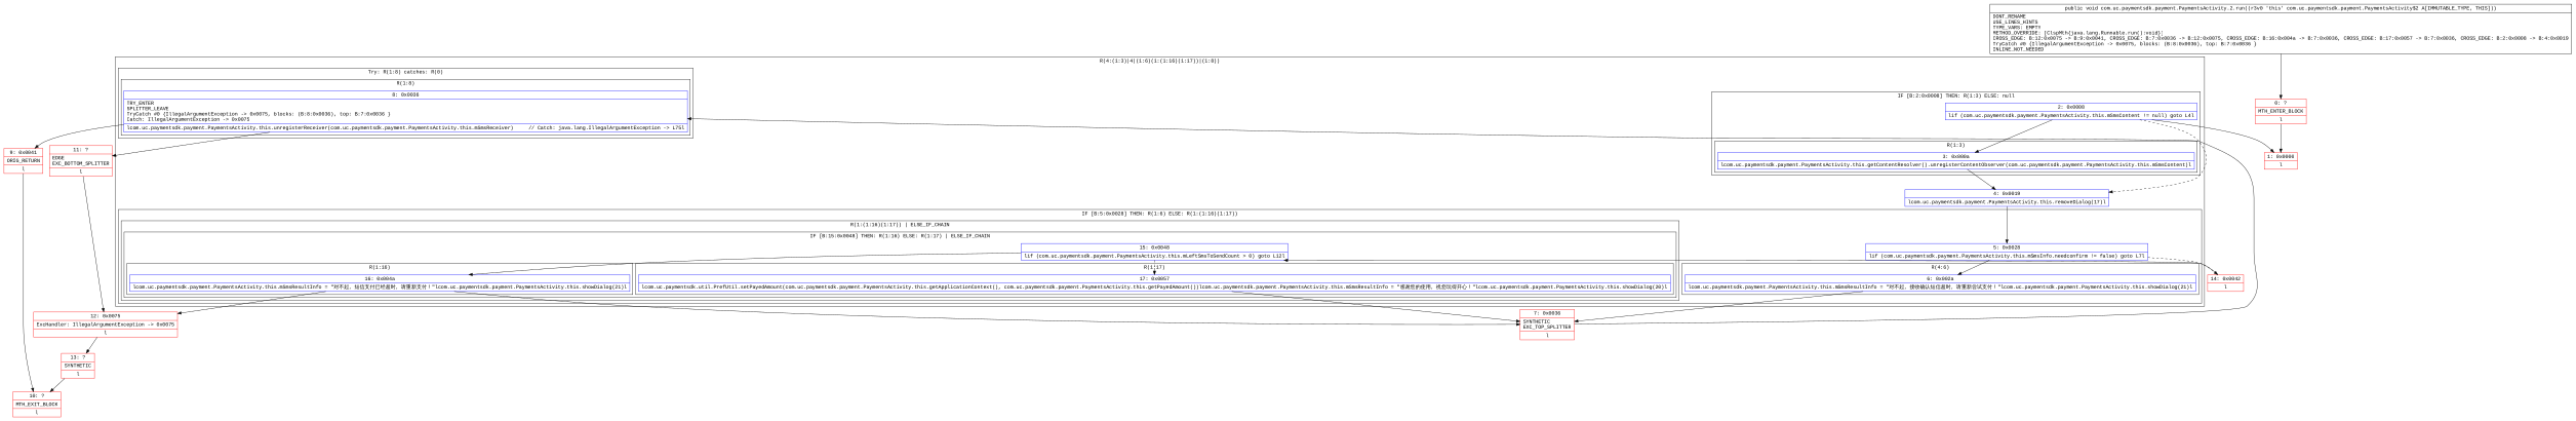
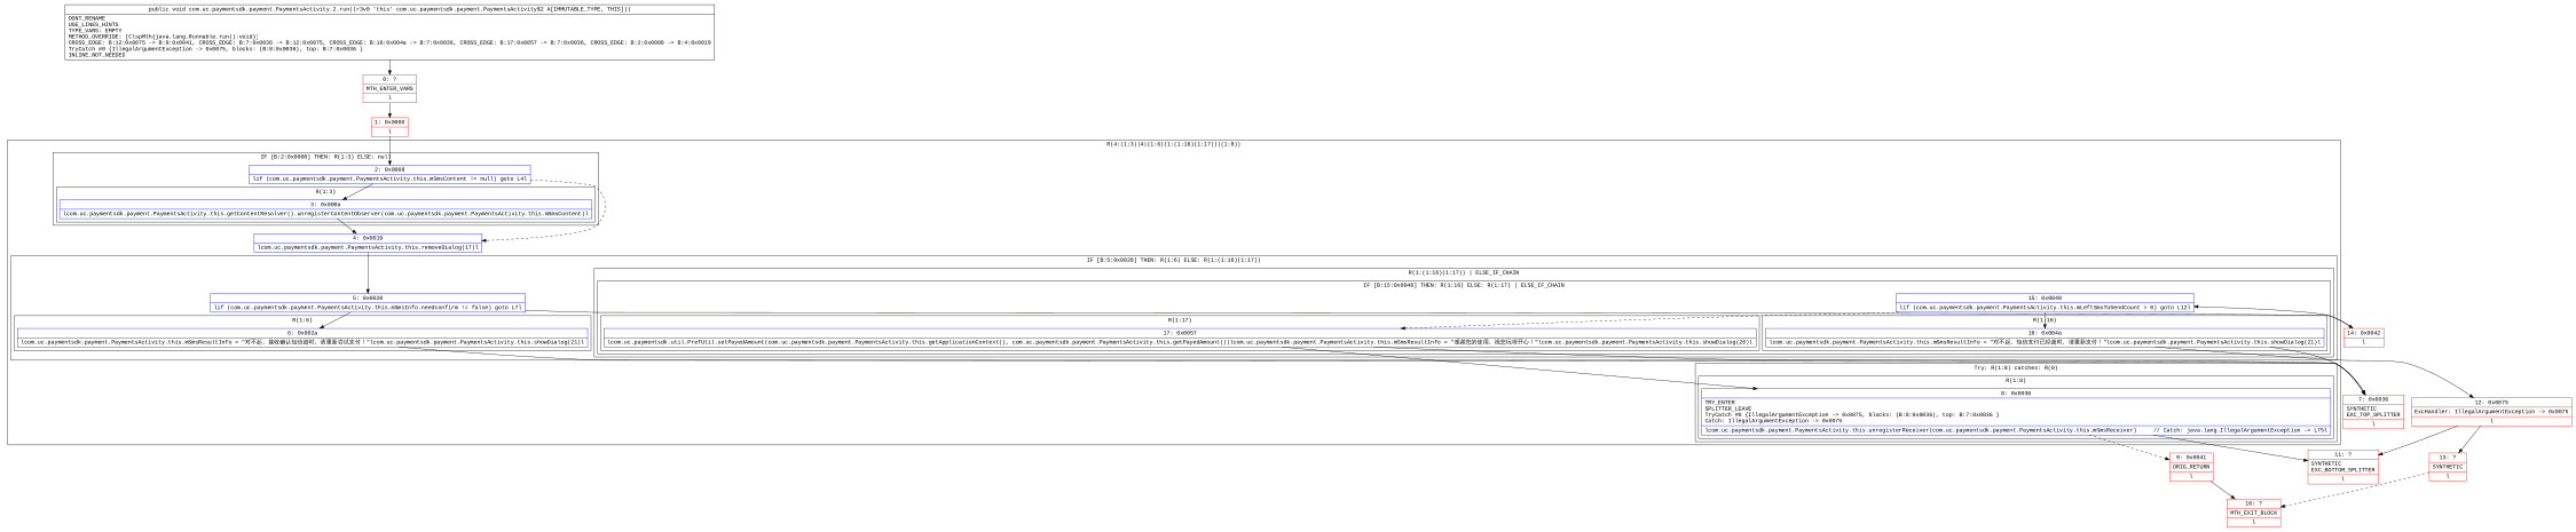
  digraph {
    fontname="Liberation Mono"
    node [color=blue fontname="Liberation Mono" shape=record]
    edge [fontname="Liberation Mono"]
    n1 [label="{3\:\ 0x000a|lcom.uc.paymentsdk.payment.PaymentsActivity.this.getContentResolver().unregisterContentObserver(com.uc.paymentsdk.payment.PaymentsActivity.this.mSmsContent)l}"]
    n2 [label="{2\:\ 0x0008|lif (com.uc.paymentsdk.payment.PaymentsActivity.this.mSmsContent != null) goto L4l}"]
    n3 [label="{6\:\ 0x002a|lcom.uc.paymentsdk.payment.PaymentsActivity.this.mSmsResultInfo = \"对不起，接收确认短信超时，请重新尝试支付！\"lcom.uc.paymentsdk.payment.PaymentsActivity.this.showDialog(21)l}"]
    n4 [label="{16\:\ 0x004a|lcom.uc.paymentsdk.payment.PaymentsActivity.this.mSmsResultInfo = \"对不起，短信支付已经超时，请重新支付！\"lcom.uc.paymentsdk.payment.PaymentsActivity.this.showDialog(21)l}"]
    n5 [label="{17\:\ 0x0057|lcom.uc.paymentsdk.util.PrefUtil.setPayedAmount(com.uc.paymentsdk.payment.PaymentsActivity.this.getApplicationContext(), com.uc.paymentsdk.payment.PaymentsActivity.this.getPayedAmount())lcom.uc.paymentsdk.payment.PaymentsActivity.this.mSmsResultInfo = \"感谢您的使用，祝您玩得开心！\"lcom.uc.paymentsdk.payment.PaymentsActivity.this.showDialog(20)l}"]
    n6 [label="{15\:\ 0x0048|lif (com.uc.paymentsdk.payment.PaymentsActivity.this.mLeftSmsToSendCount \> 0) goto L12l}"]
    n7 [label="{5\:\ 0x0028|lif (com.uc.paymentsdk.payment.PaymentsActivity.this.mSmsInfo.needconfirm != false) goto L7l}"]
    n8 [label="{8\:\ 0x0036|TRY_ENTER\lSPLITTER_LEAVE\lTryCatch #0 \{IllegalArgumentException \-\> 0x0075, blocks: (B:8:0x0036), top: B:7:0x0036 \}\lCatch: IllegalArgumentException \-\> 0x0075\l|lcom.uc.paymentsdk.payment.PaymentsActivity.this.unregisterReceiver(com.uc.paymentsdk.payment.PaymentsActivity.this.mSmsReceiver)     \/\/ Catch: java.lang.IllegalArgumentException \-\> L75l}"]
    n9 [label="{4\:\ 0x0019|lcom.uc.paymentsdk.payment.PaymentsActivity.this.removeDialog(17)l}"]
    n10 [color=red label="{7\:\ 0x0036|SYNTHETIC\lEXC_TOP_SPLITTER\l|l}"]
    n11 [color=red label="{12\:\ 0x0075|ExcHandler: IllegalArgumentException \-\> 0x0075\l|l}"]
    n12 [color=red label="{14\:\ 0x0042|l}"]
    n13 [color=red label="{9\:\ 0x0041|ORIG_RETURN\l|l}"]
-   n14 [color=red label="{11\:\ ?|EDGE\lEXC_BOTTOM_SPLITTER\l|l}"]
+   n14 [color=red label="{11\:\ ?|SYNTHETIC\lEXC_BOTTOM_SPLITTER\l|l}"]
    n15 [color=red label="{10\:\ ?|MTH_EXIT_BLOCK\l|l}"]
-   n16 [color=red label="{0\:\ ?|MTH_ENTER_BLOCK\l|l}"]
+   n16 [color=red label="{0\:\ ?|MTH_ENTER_VARS\l|l}"]
    n17 [color=red label="{1\:\ 0x0000|l}"]
    n18 [color=red label="{13\:\ ?|SYNTHETIC\l|l}"]
    n19 [label="{public void com.uc.paymentsdk.payment.PaymentsActivity.2.run((r3v0 'this' com.uc.paymentsdk.payment.PaymentsActivity$2 A[IMMUTABLE_TYPE, THIS]))  | DONT_RENAME\lUSE_LINES_HINTS\lTYPE_VARS: EMPTY\lMETHOD_OVERRIDE: [ClspMth\{java.lang.Runnable.run():void\}]\lCROSS_EDGE: B:12:0x0075 \-\> B:9:0x0041, CROSS_EDGE: B:7:0x0036 \-\> B:12:0x0075, CROSS_EDGE: B:16:0x004a \-\> B:7:0x0036, CROSS_EDGE: B:17:0x0057 \-\> B:7:0x0036, CROSS_EDGE: B:2:0x0008 \-\> B:4:0x0019\lTryCatch #0 \{IllegalArgumentException \-\> 0x0075, blocks: (B:8:0x0036), top: B:7:0x0036 \}\lINLINE_NOT_NEEDED\l}" color=""]
    subgraph cluster_1 {
      label="R(4:(1:3)|4|(1:6)(1:(1:16)(1:17))|(1:8))"
      n9
      subgraph cluster_2 {
        label="IF [B:2:0x0008] THEN: R(1:3) ELSE: null"
        n2
        subgraph cluster_3 {
          label="R(1:3)"
          n1
        }
      }
      subgraph cluster_4 {
        label="IF [B:5:0x0028] THEN: R(1:6) ELSE: R(1:(1:16)(1:17))"
        n7
        subgraph cluster_5 {
-         label="R(4:6)"
+         label="R(1:6)"
          n3
        }
        subgraph cluster_6 {
          label="R(1:(1:16)(1:17)) | ELSE_IF_CHAIN\l"
          subgraph cluster_7 {
            label="IF [B:15:0x0048] THEN: R(1:16) ELSE: R(1:17) | ELSE_IF_CHAIN\l"
            n6
            subgraph cluster_8 {
              label="R(1:16)"
              n4
            }
            subgraph cluster_9 {
              label="R(1:17)"
              n5
            }
          }
        }
      }
      subgraph cluster_10 {
        label="Try: R(1:8) catches: R(0)"
        subgraph cluster_11 {
          label="R(1:8)"
          n8
        }
        subgraph cluster_12 {
          label="R(0) | ExcHandler: IllegalArgumentException \-\> 0x0075\l"
        }
      }
    }
    subgraph cluster_13 {
      label="R(0) | ExcHandler: IllegalArgumentException \-\> 0x0075\l"
    }
    n1 -> n9
    n2 -> n1
    n2 -> n9 [style=dashed]
    n3 -> n10
    n4 -> n10
    n4 -> n11
    n5 -> n10
    n6 -> n4
    n6 -> n5 [style=dashed]
    n7 -> n3
-   n7 -> n12 [style=dashed]
-   n8 -> n13
+   n7 -> n12 [style=solid]
+   n8 -> n13 [style=dashed]
    n8 -> n14
    n9 -> n7
-   n10 -> n8
+   n5 -> n8
    n11 -> n18
    n12 -> n6
    n13 -> n15
-   n14 -> n11
+   n11 -> n14
    n16 -> n17
-   n2 -> n17
-   n18 -> n15
+   n17 -> n2
+   n18 -> n15 [style=dashed]
    n19 -> n16
  }
